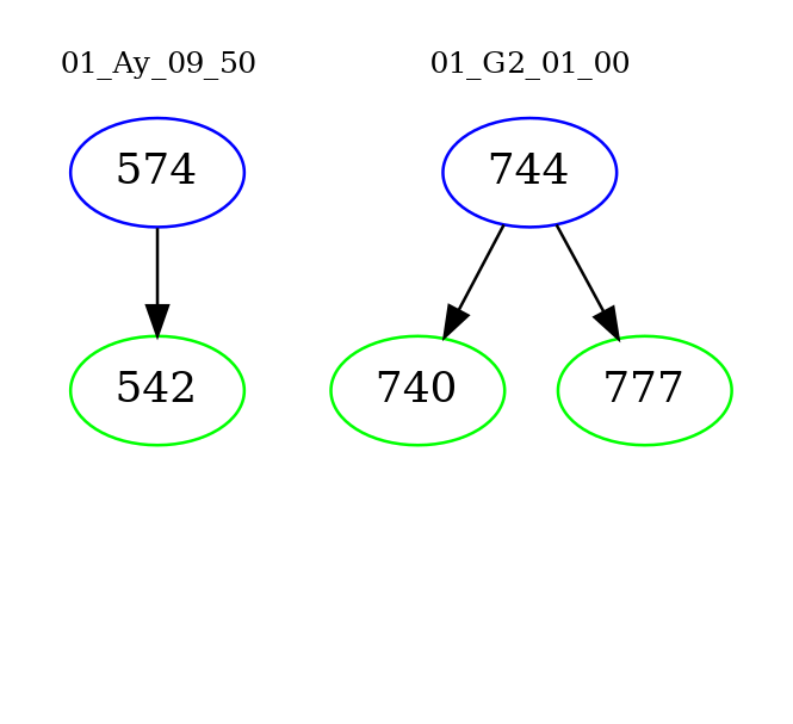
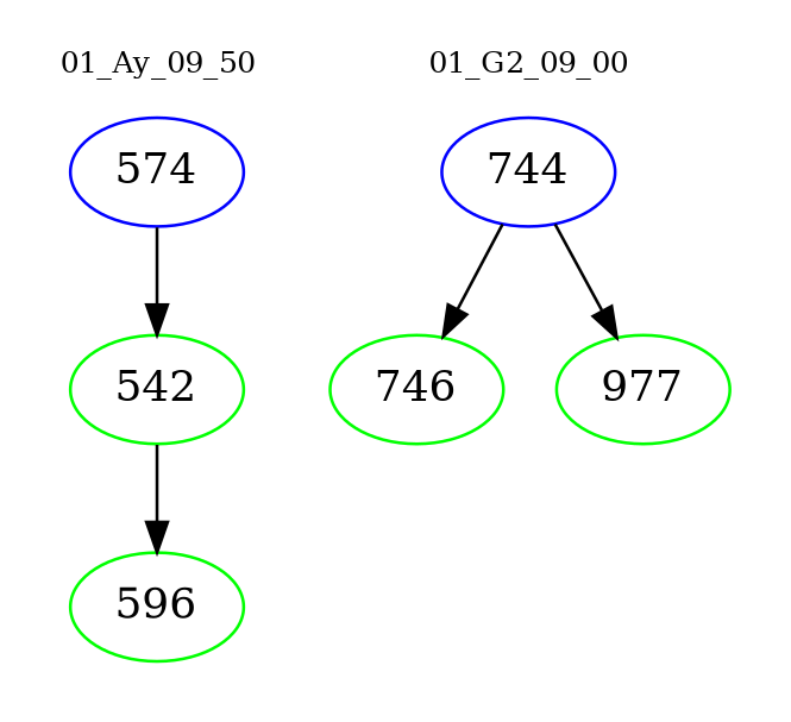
  digraph {
    node [color=green]
    edge [color=black]
    n1 [color=blue label=574]
    n2 [label=542]
+   n3 [label=596]
    n4 [color=blue label=744]
-   n5 [label=740]
-   n6 [label=777]
+   n5 [label=746]
+   n6 [label=977]
    subgraph cluster_1 {
      color=white
      fontsize=10
      label="01_Ay_09_50"
      n1
      n2
+     n3
    }
    subgraph cluster_2 {
      color=white
      fontsize=10
-     label="01_G2_01_00"
+     label="01_G2_09_00"
      n4
      n5
      n6
    }
    n1 -> n2
+   n2 -> n3
    n4 -> n5
    n4 -> n6
  }
